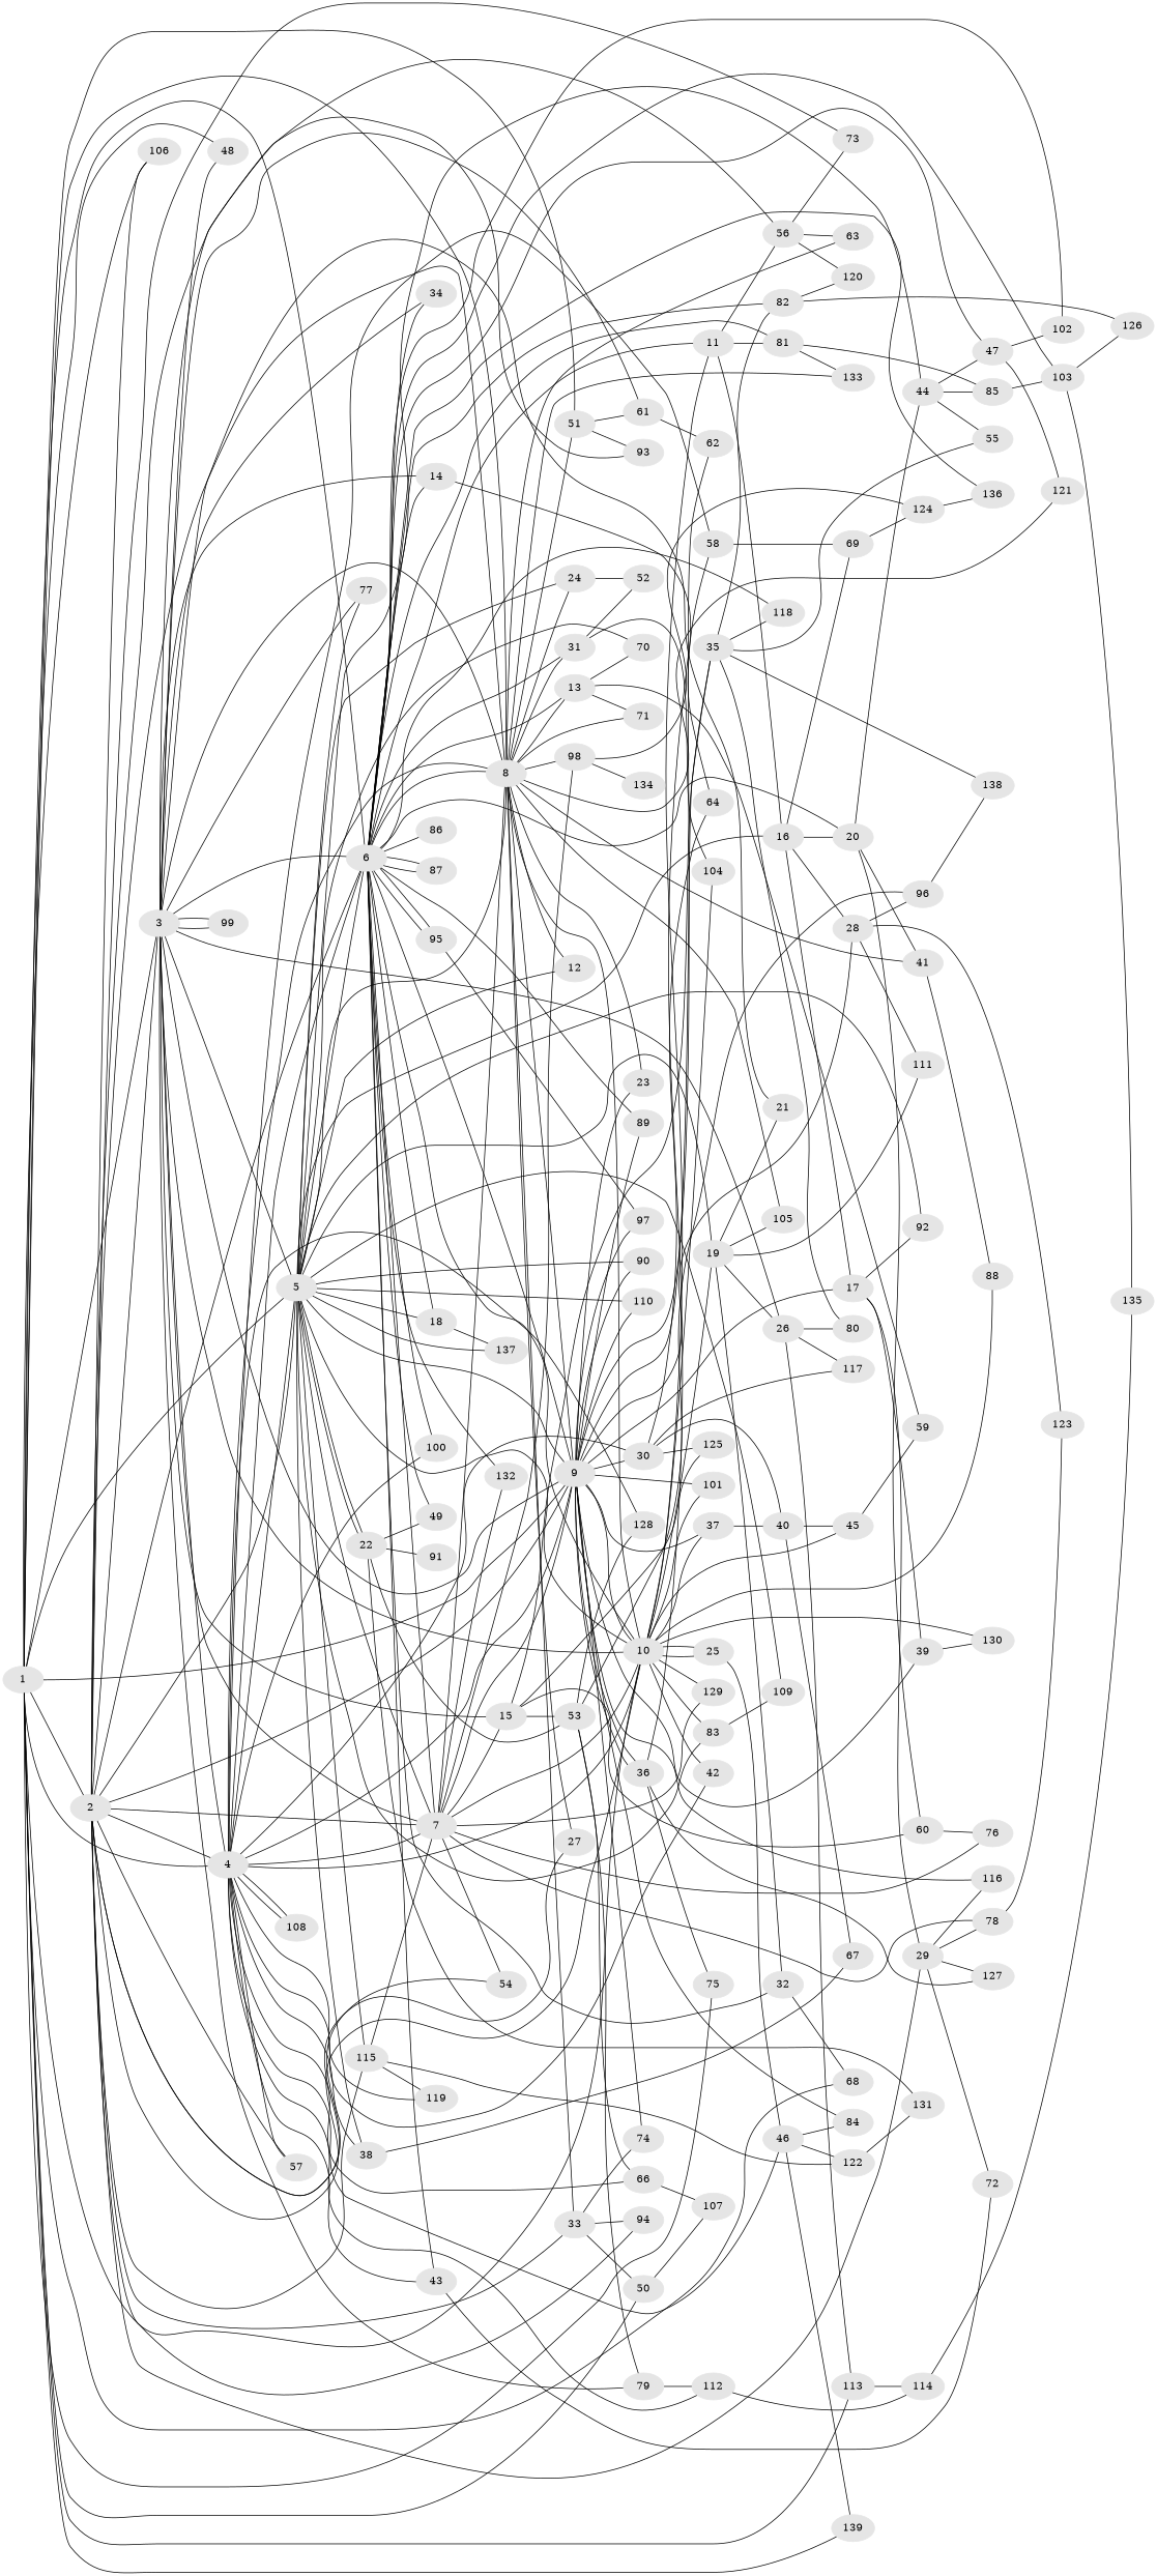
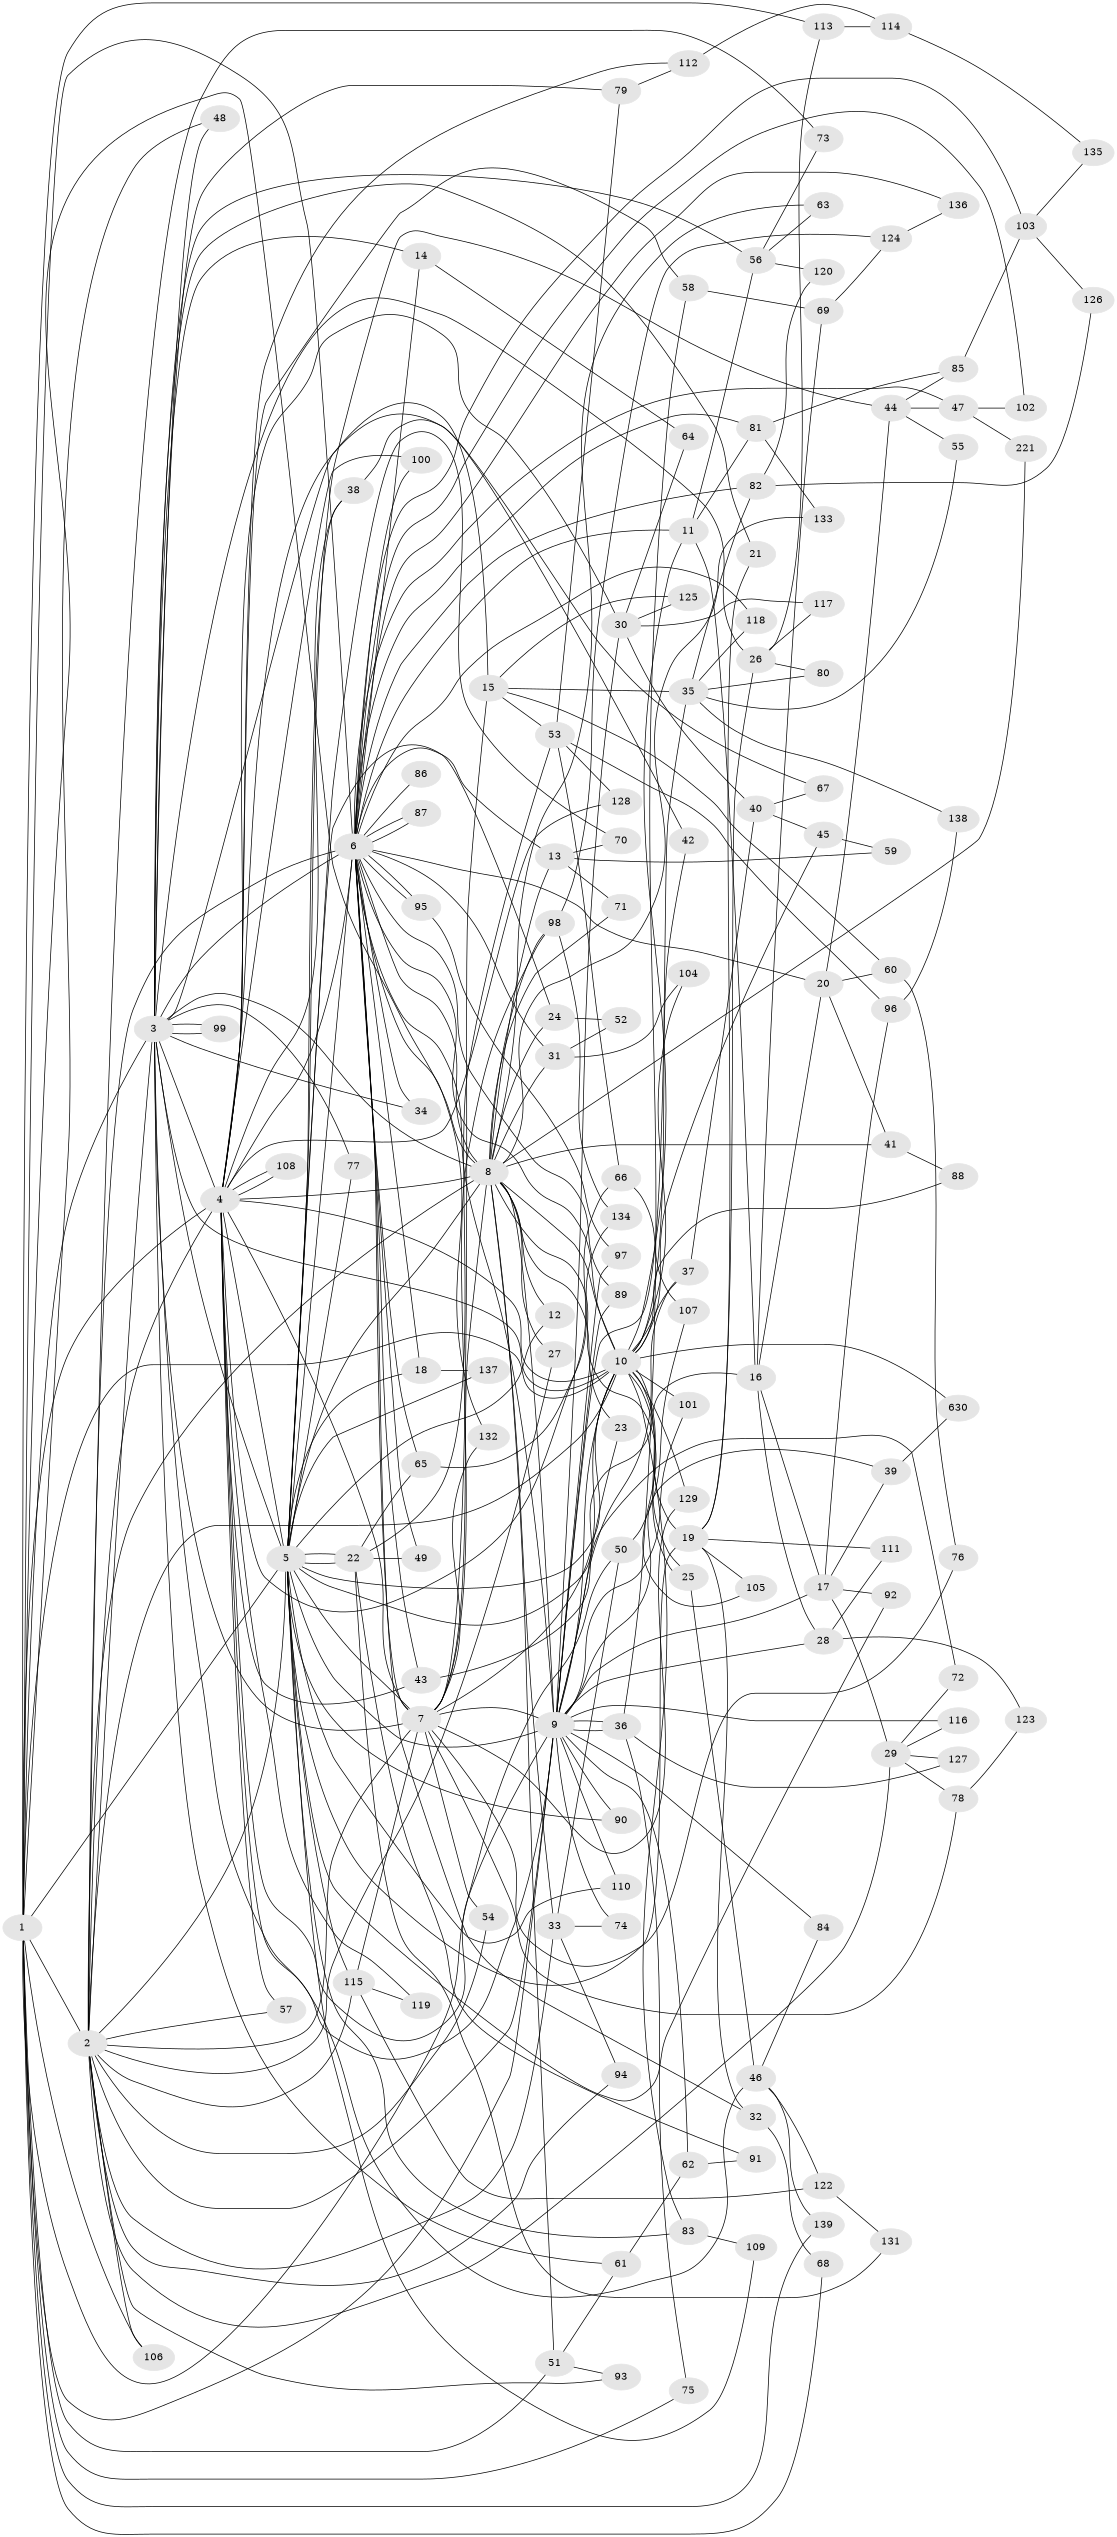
  graph {
    rankdir=LR
    node [color=gray90 style=filled]
    1
    2
    3
    4
    5
    6
    8
    9
    10
    48
    50
    51
    68
    75
    106
    113
    139
    7
    27
    29
    33
    54
    57
    73
    93
    94
    115
    14
    15
    21
    26
    34
    56
    61
    77
    79
    99
    30
    38
    42
    43
    46
    58
    66
    100
    108
    112
    119
    128
    12
    16
    18
    19
    22
    24
    44
    70
    83
    90
    92
    109
    110
    137
    11
    13
    20
    31
    32
    47
    49
+   65
    81
    82
    86
    87
    89
    95
    102
    103
    118
    132
    136
    76
    78
    98
    129
    23
    41
    63
    71
    105
-   121
+   121 [label=221]
    133
    17
    28
    35
    36
    37
    39
    62
    74
    84
    97
    101
    116
    25
    45
    88
    104
-   130
+   130 [label=630]
    107
    114
    72
    127
    122
    64
    53
    60
    125
    80
    117
    120
    40
    67
    69
    111
    91
    131
    52
    55
    85
    59
    134
    126
    135
    123
    124
    96
    138
    1 -- 2
    1 -- 3
    1 -- 4
    1 -- 5
    1 -- 6
    1 -- 8
    1 -- 9
    1 -- 10
    1 -- 48
    1 -- 50
    1 -- 51
    1 -- 68
    1 -- 75
    1 -- 106
    1 -- 113
    1 -- 139
    2 -- 3
    2 -- 4
    2 -- 5
    2 -- 6
    2 -- 8
    2 -- 9
    2 -- 10
    2 -- 106
    2 -- 7
    2 -- 27
    2 -- 29
    2 -- 33
    2 -- 54
    2 -- 57
    2 -- 73
    2 -- 93
    2 -- 94
    2 -- 115
    3 -- 4
    3 -- 5
    3 -- 6
    3 -- 8
    3 -- 9
    3 -- 10
    3 -- 48
    3 -- 7
    3 -- 14
    3 -- 15
    3 -- 21
    3 -- 26
    3 -- 34
    3 -- 56
    3 -- 61
    3 -- 77
    3 -- 79
    3 -- 99
    3 -- 99
    4 -- 5
    4 -- 6
    4 -- 8
    4 -- 9
    4 -- 10
    4 -- 7
    4 -- 57
    4 -- 30
    4 -- 38
    4 -- 42
    4 -- 43
    4 -- 46
    4 -- 58
    4 -- 66
    4 -- 100
    4 -- 108
    4 -- 108
    4 -- 112
    4 -- 119
    4 -- 128
    5 -- 6
    5 -- 8
    5 -- 9
    5 -- 10
    5 -- 7
    5 -- 115
    5 -- 77
    5 -- 38
    5 -- 12
    5 -- 16
    5 -- 18
    5 -- 19
    5 -- 22
    5 -- 22
    5 -- 24
    5 -- 44
    5 -- 70
    5 -- 83
    5 -- 90
    5 -- 92
    5 -- 109
    5 -- 110
    5 -- 137
    6 -- 8
    6 -- 9
    6 -- 10
    6 -- 7
    6 -- 14
    6 -- 34
    6 -- 43
    6 -- 100
    6 -- 18
    6 -- 11
    6 -- 13
    6 -- 20
    6 -- 31
    6 -- 32
    6 -- 47
    6 -- 49
+   6 -- 65
    6 -- 81
    6 -- 82
    6 -- 86
    6 -- 87
    6 -- 87
    6 -- 89
    6 -- 95
    6 -- 95
    6 -- 102
    6 -- 103
    6 -- 118
    6 -- 132
    6 -- 136
    8 -- 9
    8 -- 10
    8 -- 51
    8 -- 27
    8 -- 33
    8 -- 12
    8 -- 24
    8 -- 13
    8 -- 31
    8 -- 98
    8 -- 23
    8 -- 41
    8 -- 63
    8 -- 71
    8 -- 105
    8 -- 121
    8 -- 133
    9 -- 10
    9 -- 30
    9 -- 90
    9 -- 110
    9 -- 89
    9 -- 23
    9 -- 17
    9 -- 28
    9 -- 35
    9 -- 36
    9 -- 36
    9 -- 37
    9 -- 39
    9 -- 62
    9 -- 74
    9 -- 84
    9 -- 97
    9 -- 101
    9 -- 116
    10 -- 42
    10 -- 19
    10 -- 83
    10 -- 11
    10 -- 129
    10 -- 37
    10 -- 101
    10 -- 25
    10 -- 25
    10 -- 45
    10 -- 88
    10 -- 104
    10 -- 130
    50 -- 107
    51 -- 93
    51 -- 61
    113 -- 114
    7 -- 8
    7 -- 9
    7 -- 10
    7 -- 54
    7 -- 15
    7 -- 132
    7 -- 76
    7 -- 78
    7 -- 98
    7 -- 129
    29 -- 78
    29 -- 116
    29 -- 72
    29 -- 127
    33 -- 50
    33 -- 94
    33 -- 74
    115 -- 7
    115 -- 119
    115 -- 122
    14 -- 64
    15 -- 35
    15 -- 53
    15 -- 60
    15 -- 125
    26 -- 113
    26 -- 80
    26 -- 117
    56 -- 73
    56 -- 63
    56 -- 120
    61 -- 62
    79 -- 112
    30 -- 64
    30 -- 125
    30 -- 117
    30 -- 40
    38 -- 67
    43 -- 72
    46 -- 139
    46 -- 84
    46 -- 122
    58 -- 69
    66 -- 107
    112 -- 114
    16 -- 20
    16 -- 17
    16 -- 28
    16 -- 69
    18 -- 137
    19 -- 21
    19 -- 26
    19 -- 32
    19 -- 105
    19 -- 111
    22 -- 49
+   22 -- 65
    22 -- 53
    22 -- 91
    22 -- 131
    24 -- 52
    44 -- 47
    44 -- 55
    44 -- 85
    83 -- 109
    11 -- 56
    11 -- 16
    11 -- 81
    13 -- 70
    13 -- 71
    13 -- 59
    20 -- 44
    20 -- 41
    20 -- 60
    31 -- 104
    31 -- 52
    32 -- 68
    47 -- 102
    47 -- 121
+   65 -- 134
    81 -- 133
    81 -- 85
    82 -- 120
    82 -- 126
    95 -- 97
    103 -- 126
    103 -- 135
    78 -- 123
    98 -- 134
    98 -- 124
    41 -- 88
    17 -- 29
    17 -- 92
    17 -- 39
    28 -- 111
    28 -- 123
-   28 -- 96
+   17 -- 96
    35 -- 82
    35 -- 118
    35 -- 80
    35 -- 55
    35 -- 138
    36 -- 75
    36 -- 58
    36 -- 127
    37 -- 40
    39 -- 130
+   62 -- 91
    25 -- 46
    45 -- 59
    114 -- 135
    122 -- 131
    53 -- 79
    53 -- 66
    53 -- 128
    53 -- 96
    60 -- 76
    40 -- 45
    40 -- 67
    69 -- 124
    85 -- 103
    124 -- 136
    96 -- 138
  }
